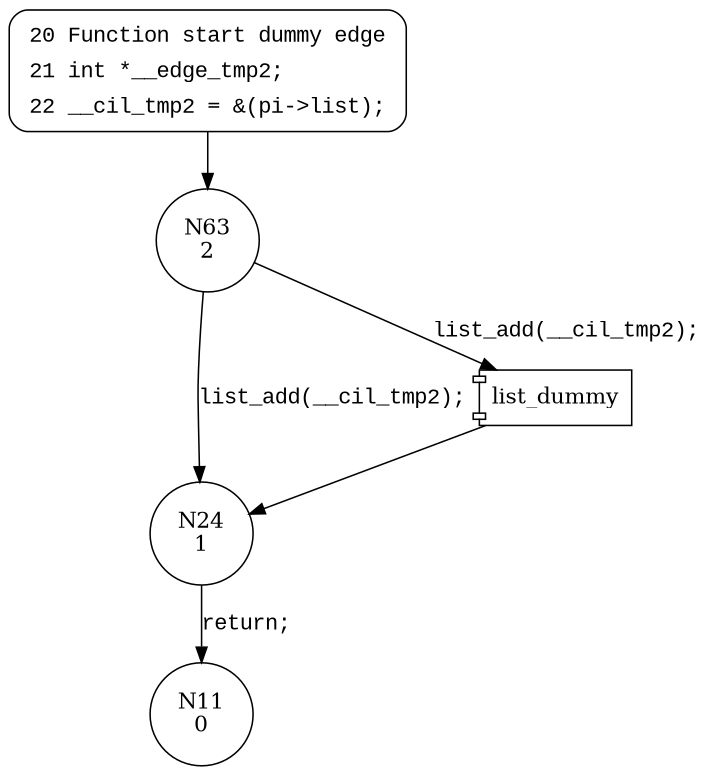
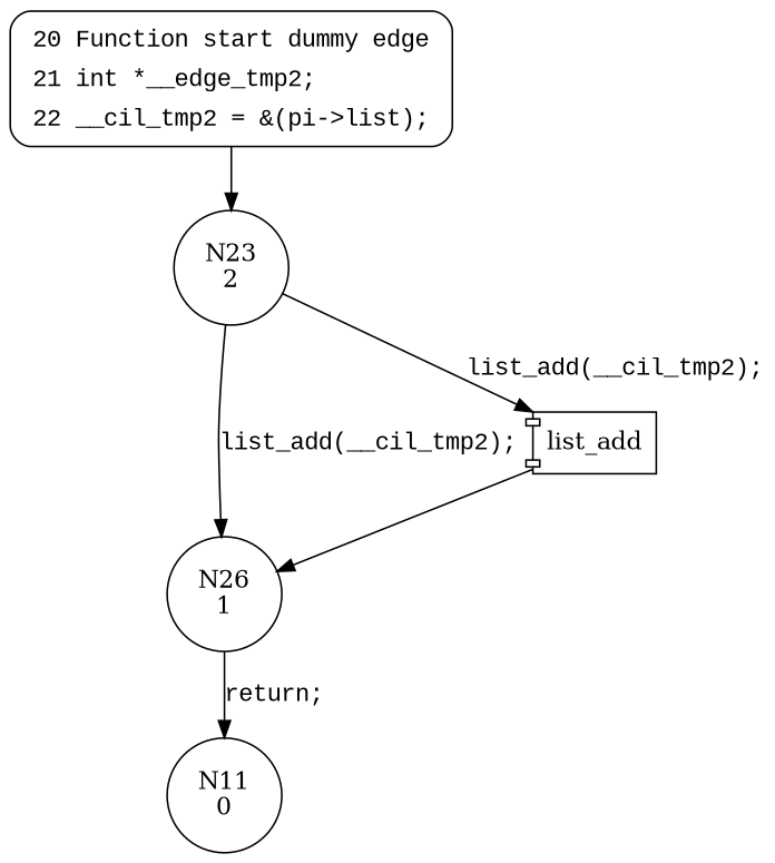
  digraph {
    node [shape=circle]
    edge [fontname="Courier New"]
-   n1 [label="N63\n2"]
-   n2 [label="N24\n1"]
-   n3 [label=list_dummy shape=component]
+   n1 [label="N23\n2"]
+   n2 [label="N26\n1"]
+   n3 [label=list_add shape=component]
    n4 [label="N11\n0"]
    n5 [fillcolor=white fontname="Courier New" label=<<table border="0" cellborder="0" cellpadding="3" bgcolor="white"><tr><td align="right">20</td><td align="left">Function start dummy edge</td></tr><tr><td align="right">21</td><td align="left">int *__edge_tmp2;</td></tr><tr><td align="right">22</td><td align="left">__cil_tmp2 = &amp;(pi-&gt;list);</td></tr></table>> penwidth=1 shape=Mrecord style="filled,bold"]
    n1 -> n2 [label="list_add(__cil_tmp2);"]
    n1 -> n3 [label="list_add(__cil_tmp2);"]
    n2 -> n4 [label="return;"]
    n3 -> n2
    n5 -> n1 [fontname=""]
  }
